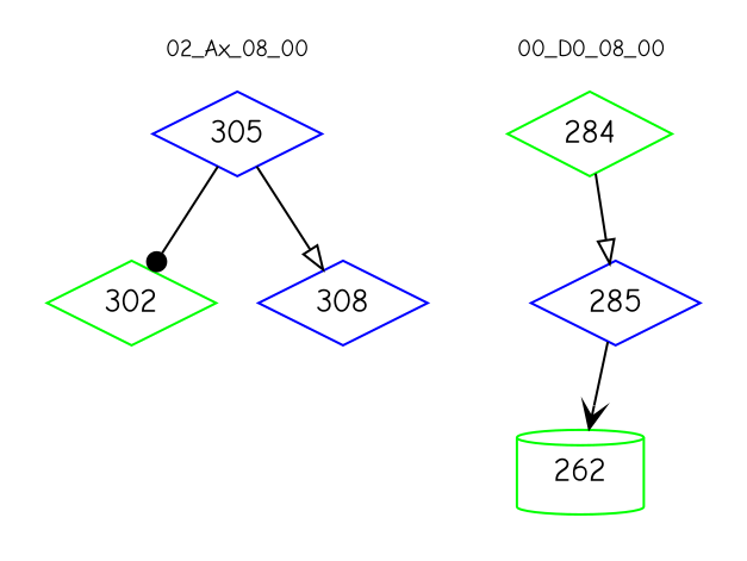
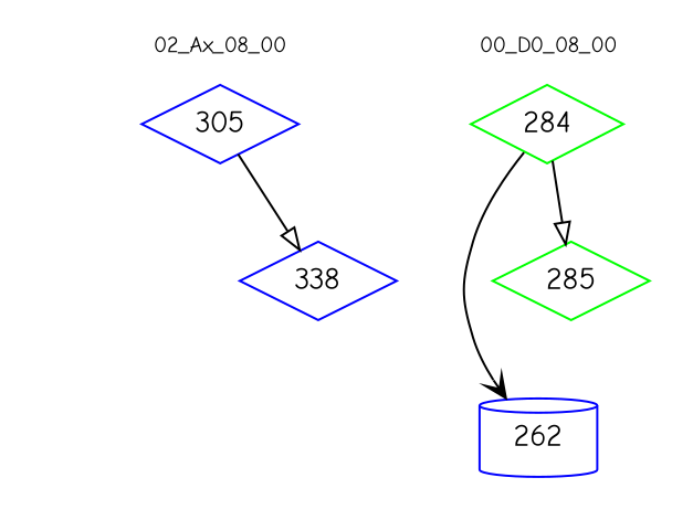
  digraph {
    fontname="Comic Neue"
    node [color=blue fontname="Comic Neue" shape=diamond]
    edge [arrowhead=onormal color=black fontname="Comic Neue"]
    n1 [label=305]
-   n2 [color=green label=302]
-   n3 [label=308]
+   n3 [label=338]
    n4 [color=green label=284]
-   n5 [color=green label=262 shape=cylinder]
-   n6 [label=285]
+   n5 [label=262 shape=cylinder]
+   n6 [color=green label=285]
    subgraph cluster_1 {
      color=white
      fontsize=10
      label="02_Ax_08_00"
      n1
-     n2
      n3
    }
    subgraph cluster_2 {
      color=white
      fontsize=10
      label="00_D0_08_00"
      n4
      n5
      n6
    }
-   n1 -> n2 [arrowhead=dot]
    n1 -> n3
-   n6 -> n5 [arrowhead=vee]
+   n4 -> n5 [arrowhead=vee]
    n4 -> n6
  }
